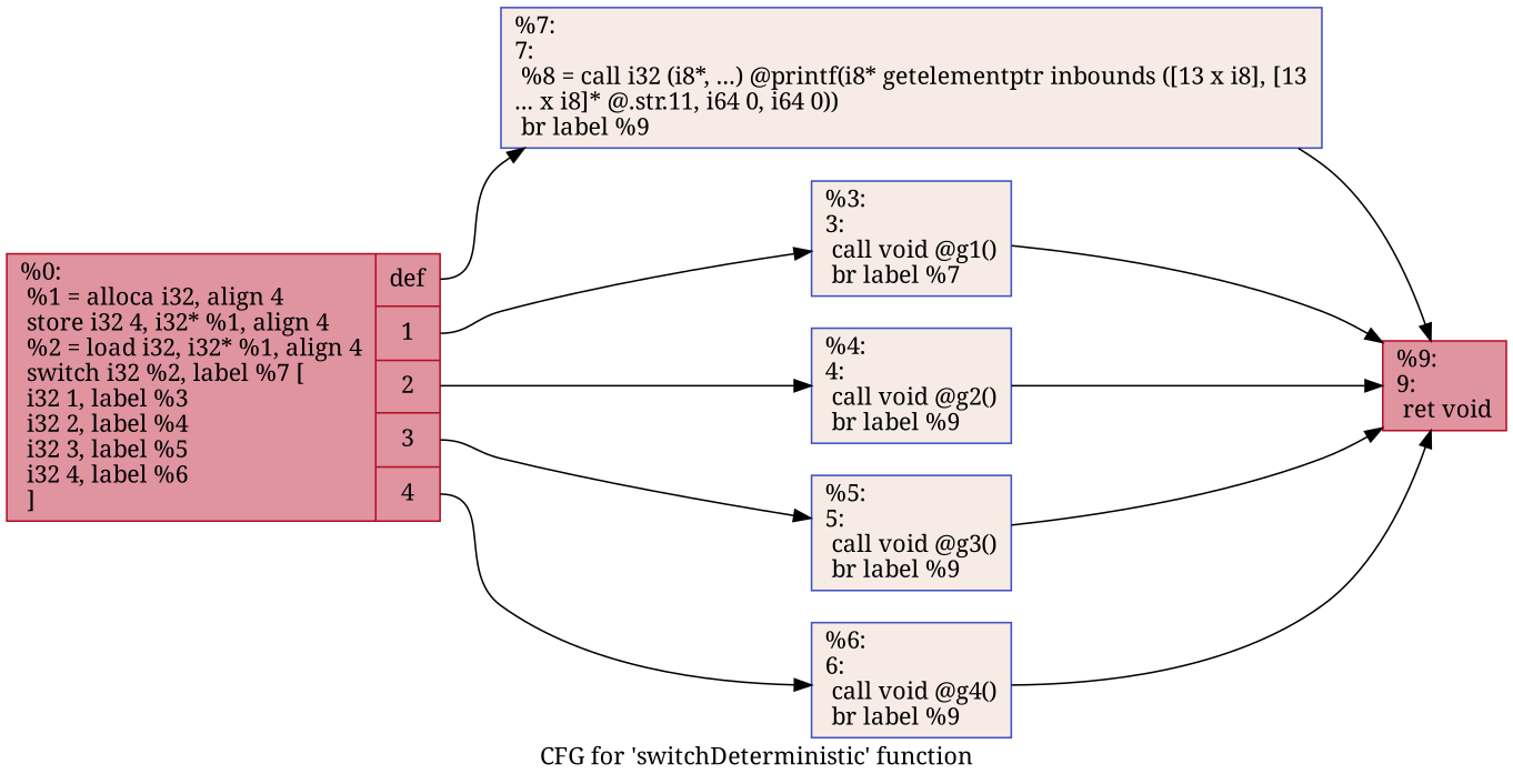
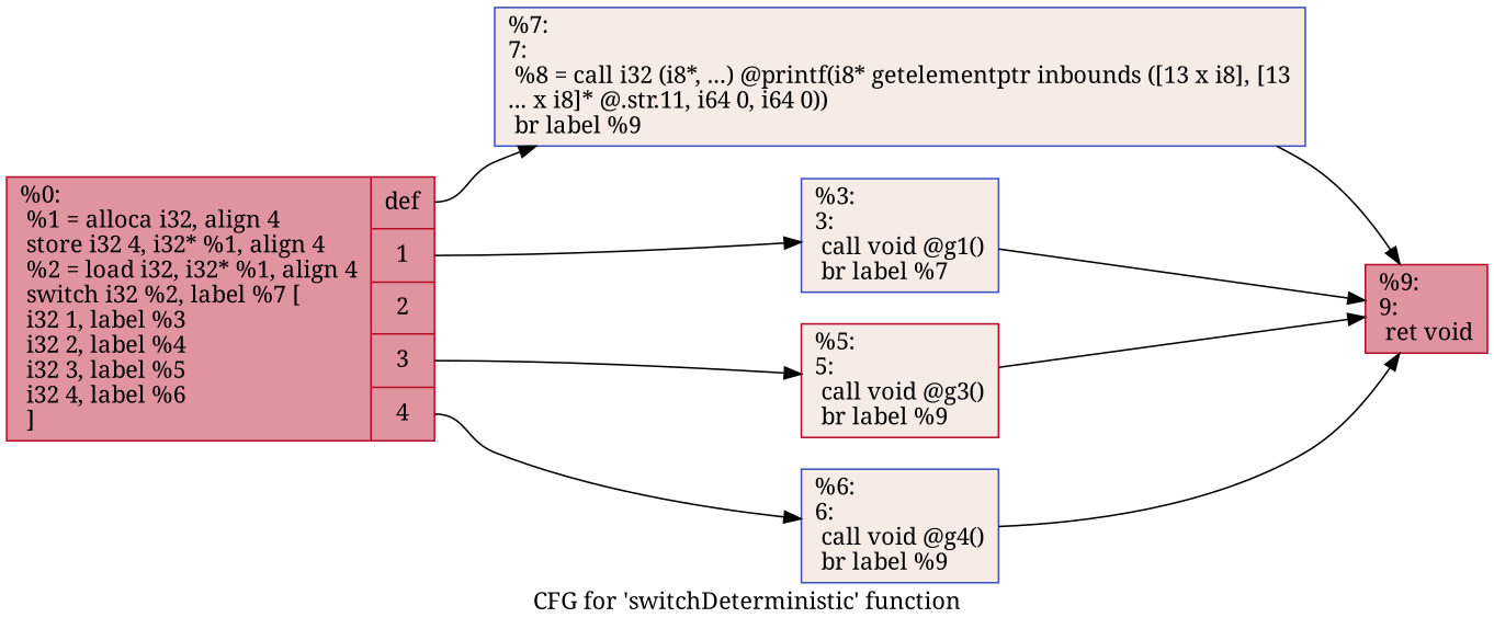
  digraph {
    fontname="Noto Serif"
    label="CFG for 'switchDeterministic' function"
    rankdir=LR
    node [color="#3d50c3ff" fillcolor="#ecd3c570" fontname="Noto Serif" shape=record style=filled]
    edge [fontname="Noto Serif"]
    n1 [color="#b70d28ff" fillcolor="#b70d2870" label="{%0:\l  %1 = alloca i32, align 4\l  store i32 4, i32* %1, align 4\l  %2 = load i32, i32* %1, align 4\l  switch i32 %2, label %7 [\l    i32 1, label %3\l    i32 2, label %4\l    i32 3, label %5\l    i32 4, label %6\l  ]\l|{<s0>def|<s1>1|<s2>2|<s3>3|<s4>4}}"]
    n2 [label="{%7:\l7:                                                \l  %8 = call i32 (i8*, ...) @printf(i8* getelementptr inbounds ([13 x i8], [13\l... x i8]* @.str.11, i64 0, i64 0))\l  br label %9\l}"]
    n3 [label="{%3:\l3:                                                \l  call void @g1()\l  br label %7\l}"]
-   n4 [label="{%4:\l4:                                                \l  call void @g2()\l  br label %9\l}"]
-   n5 [label="{%5:\l5:                                                \l  call void @g3()\l  br label %9\l}"]
+   n5 [color="#b70d28ff" label="{%5:\l5:                                                \l  call void @g3()\l  br label %9\l}"]
    n6 [label="{%6:\l6:                                                \l  call void @g4()\l  br label %9\l}"]
    n7 [color="#b70d28ff" fillcolor="#b70d2870" label="{%9:\l9:                                                \l  ret void\l}"]
    n1 -> n2 [tailport=s0]
    n1 -> n3 [tailport=s1]
-   n1 -> n4 [tailport=s2]
    n1 -> n5 [tailport=s3]
    n1 -> n6 [tailport=s4]
    n2 -> n7
    n3 -> n7
-   n4 -> n7
    n5 -> n7
    n6 -> n7
  }
